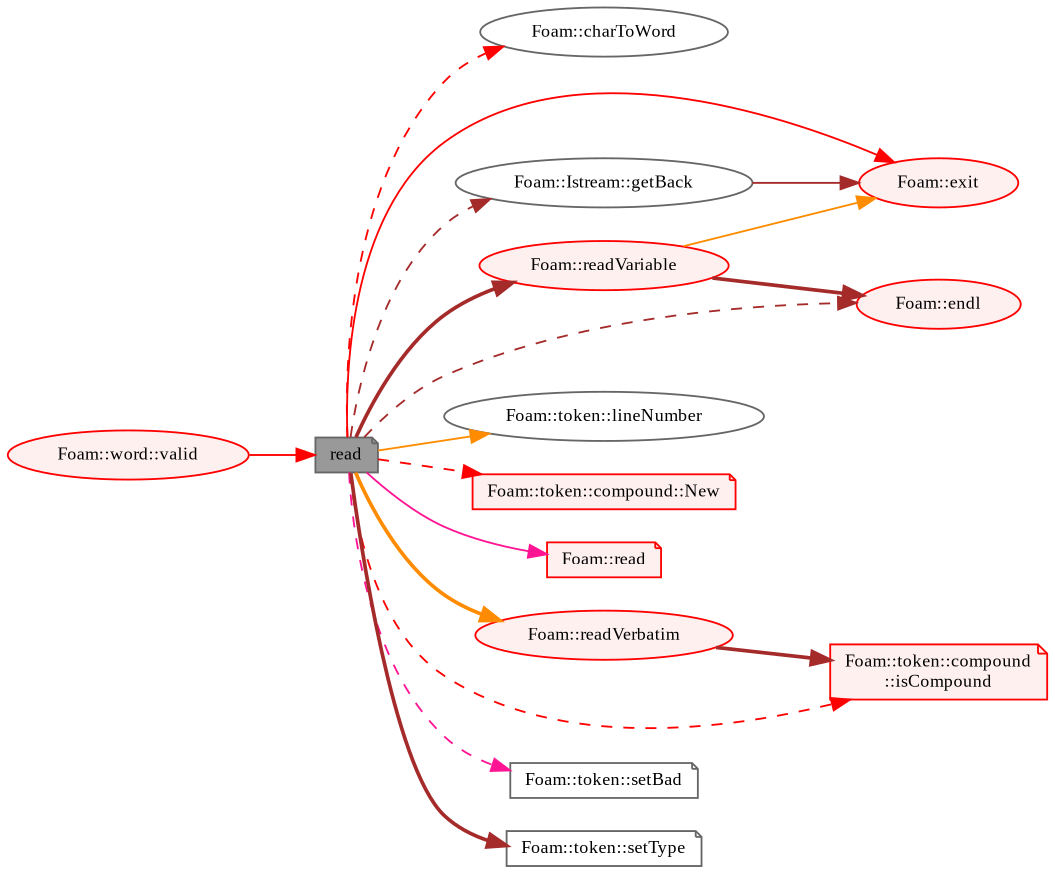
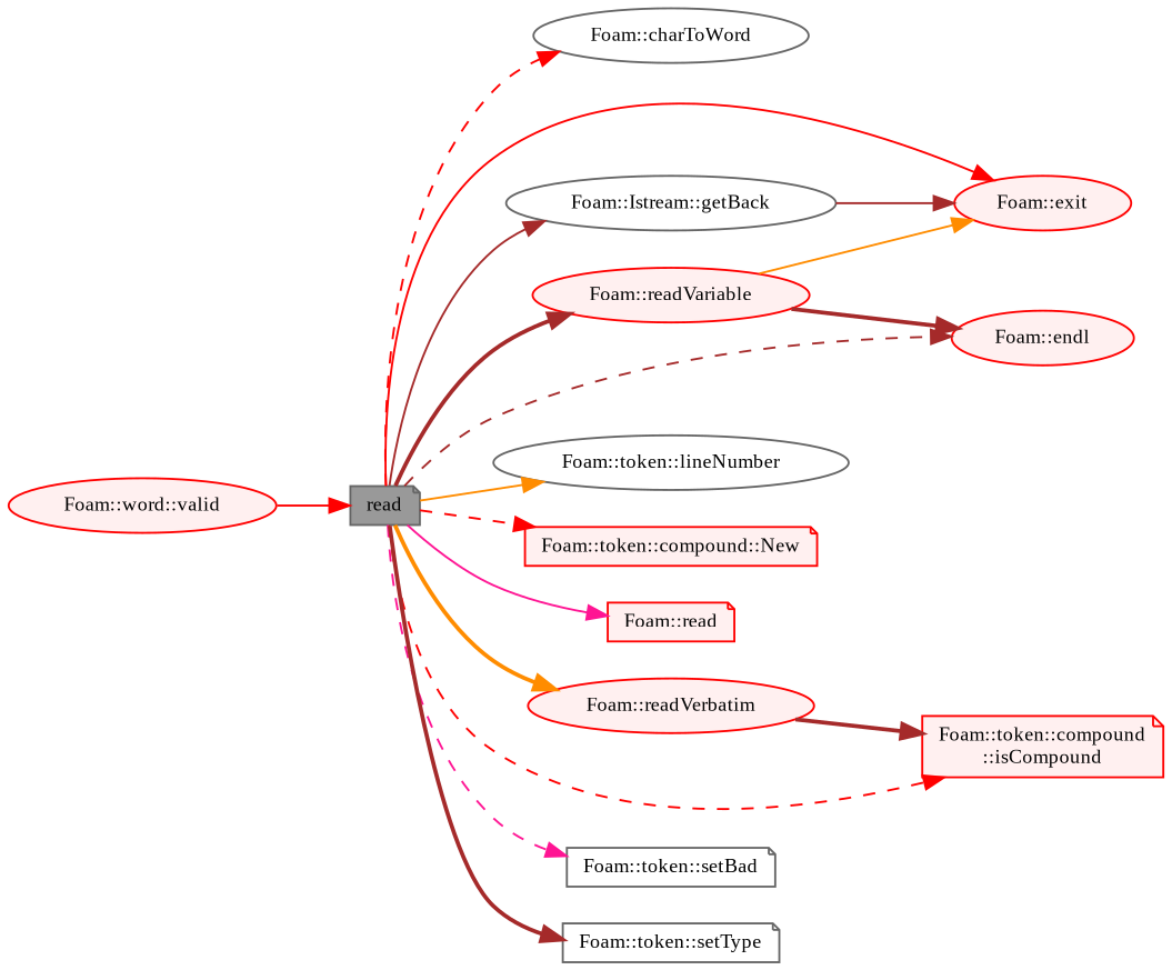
  digraph {
    fontname="Liberation Serif"
    rankdir=LR
    node [color=red fillcolor="#FFF0F0" fontname="Liberation Serif" fontsize=10 shape=ellipse style=filled]
    edge [color=brown fontname="Liberation Serif" fontsize=10 labelfontname=Helvetica labelfontsize=10 style=solid]
    n1 [color=gray40 fillcolor=grey60 fontcolor=black height=0.2 label=read shape=note width=0.4]
    n2 [color=grey40 fillcolor=white height=0.2 label="Foam::charToWord" width=0.4]
    n3 [height=0.2 label="Foam::endl" width=0.4]
    n4 [height=0.2 label="Foam::exit" width=0.4]
    n5 [color=grey40 fillcolor=white height=0.2 label="Foam::Istream::getBack" width=0.4]
    n6 [height=0.2 label="Foam::token::compound\l::isCompound" shape=note width=0.4]
    n7 [color=grey40 fillcolor=white height=0.2 label="Foam::token::lineNumber" width=0.4]
    n8 [height=0.2 label="Foam::token::compound::New" shape=note width=0.4]
    n9 [height=0.2 label="Foam::read" shape=note width=0.4]
    n10 [height=0.2 label="Foam::readVariable" width=0.4]
    n11 [height=0.2 label="Foam::readVerbatim" width=0.4]
    n12 [color=grey40 fillcolor=white height=0.2 label="Foam::token::setBad" shape=note width=0.4]
    n13 [color=grey40 fillcolor=white height=0.2 label="Foam::token::setType" shape=note width=0.4]
    n14 [height=0.2 label="Foam::word::valid" width=0.4]
    n1 -> n2 [color=red style=dashed]
    n1 -> n3 [style=dashed]
    n1 -> n4 [color=red]
-   n1 -> n5 [style=dashed]
+   n1 -> n5
    n1 -> n6 [color=red style=dashed]
    n1 -> n7 [color=darkorange]
    n1 -> n8 [color=red style=dashed]
    n1 -> n9 [color=deeppink]
    n1 -> n10 [style=bold]
    n1 -> n11 [color=darkorange style=bold]
    n1 -> n12 [color=deeppink style=dashed]
    n1 -> n13 [style=bold]
    n5 -> n4
    n10 -> n3 [style=bold]
    n10 -> n4 [color=darkorange]
    n11 -> n6 [style=bold]
    n14 -> n1 [color=red]
  }
